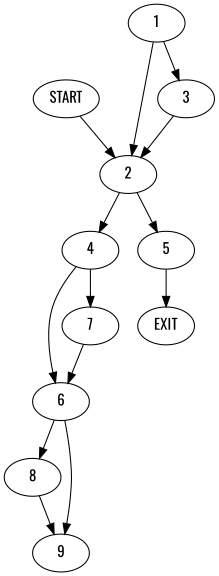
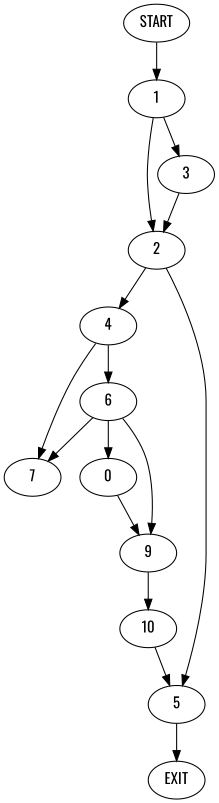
  digraph {
    fontname=Oswald
    node [fontname=Oswald]
    edge [fontname=Oswald]
    n1 [label=START]
    1
    2
    3
    n5 [label=EXIT]
    4
    5
    6
    7
-   8
+   8 [label=0]
    9
-   n1 -> 2
+   10
+   n1 -> 1
    1 -> 2
    1 -> 3
    2 -> 4
    2 -> 5
    3 -> 2
    4 -> 6
    4 -> 7
    5 -> n5
    6 -> 8
    6 -> 9
-   7 -> 6
+   6 -> 7
    8 -> 9
+   9 -> 10
+   10 -> 5
  }
